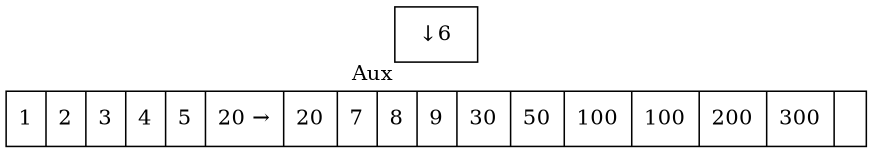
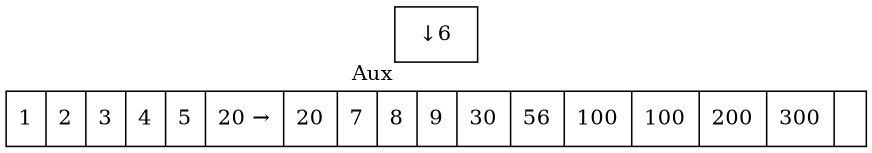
  digraph {
    rankdir=LR
    node [shape=record]
-   n1 [label="{ 1|2|3|4|5|20 → |20|7|8|9|30|50|100|100|200|300|}"]
+   n1 [label="{ 1|2|3|4|5|20 → |20|7|8|9|30|56|100|100|200|300|}"]
    n2 [label=" { ↓ 6}" xlabel=Aux]
  }
